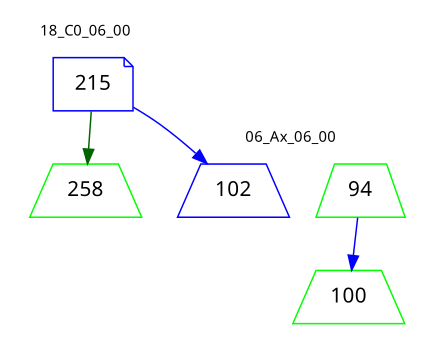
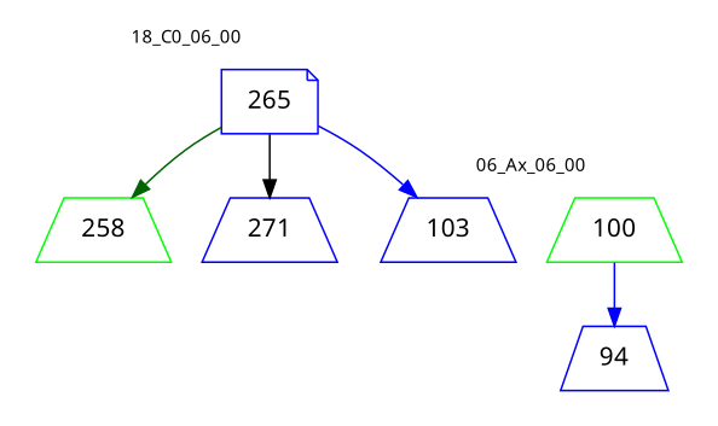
  digraph {
    fontname="Noto Sans"
    node [color=green fontname="Noto Sans" shape=trapezium]
    edge [color=blue fontname="Noto Sans"]
    n1 [label=100]
-   n2 [label=94]
-   n3 [color=blue label=102]
-   n4 [color=blue label=215 shape=note]
+   n2 [color=blue label=94]
+   n3 [color=blue label=103]
+   n4 [color=blue label=265 shape=note]
    n5 [label=258]
+   n6 [color=blue label=271]
    subgraph cluster_1 {
      color=white
      fontsize=10
      label="06_Ax_06_00"
      n1
      n2
      n3
    }
    subgraph cluster_2 {
      color=white
      fontsize=10
      label="18_C0_06_00"
      n4
      n5
+     n6
    }
-   n2 -> n1
+   n1 -> n2
    n4 -> n3
    n4 -> n5 [color=darkgreen]
+   n4 -> n6 [color=black]
  }
